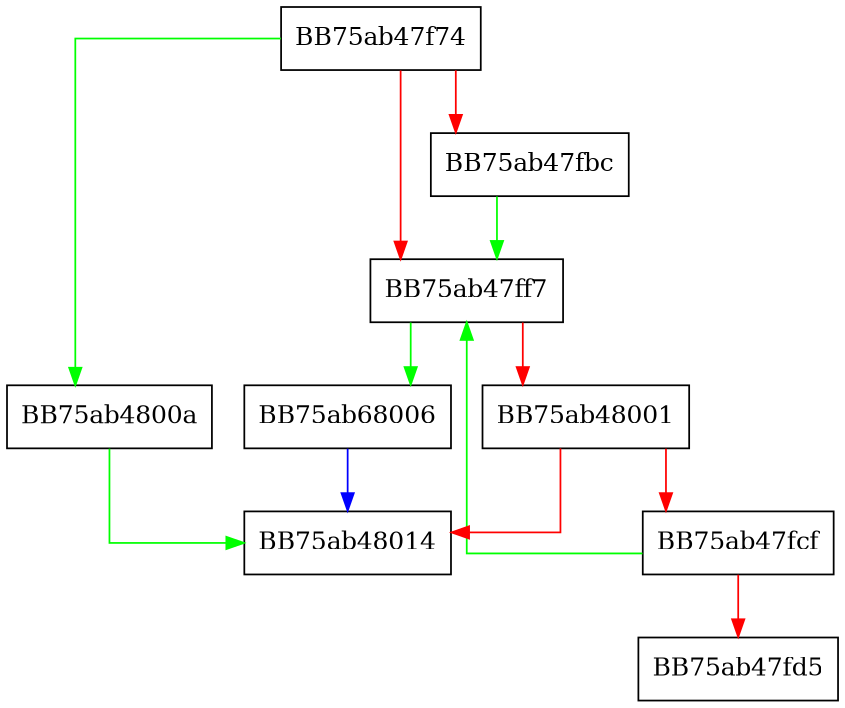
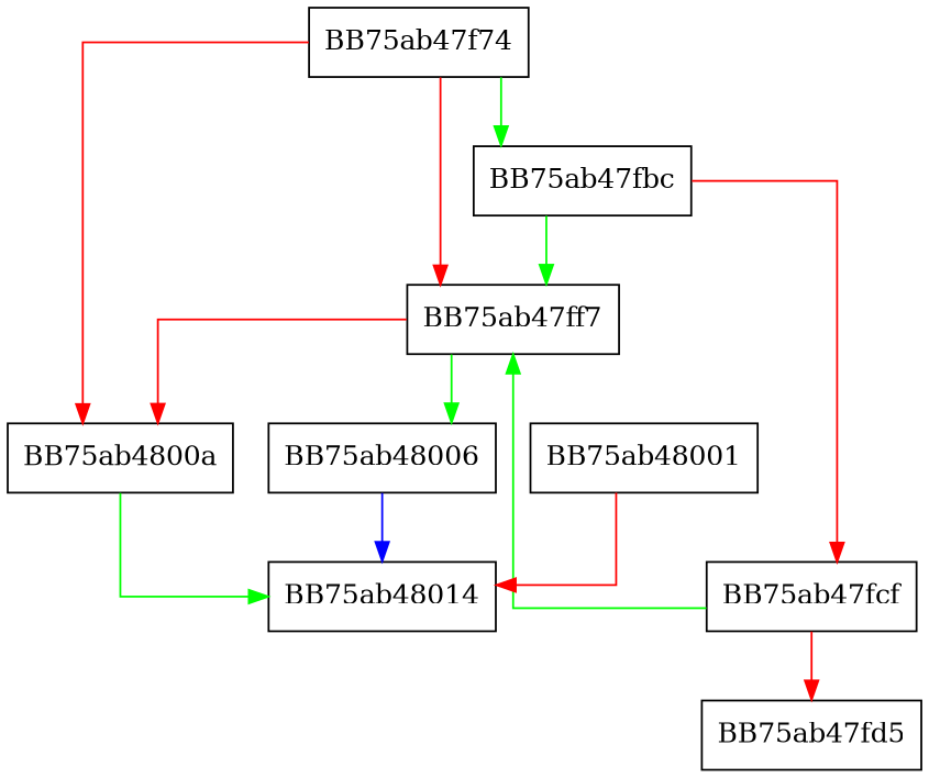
  digraph {
    splines=ortho
    node [shape=box]
    edge [color=red]
    BB75ab47f74
    BB75ab4800a
    BB75ab47fbc
    BB75ab47ff7
    BB75ab48014
    BB75ab47fcf
-   BB75ab48006 [label=BB75ab68006]
+   BB75ab48006
    BB75ab48001
    BB75ab47fd5
-   BB75ab47f74 -> BB75ab4800a [color=green]
-   BB75ab47f74 -> BB75ab47fbc
+   BB75ab47f74 -> BB75ab4800a
+   BB75ab47f74 -> BB75ab47fbc [color=green]
    BB75ab47f74 -> BB75ab47ff7
    BB75ab4800a -> BB75ab48014 [color=green]
    BB75ab47fbc -> BB75ab47ff7 [color=green]
-   BB75ab48001 -> BB75ab47fcf
+   BB75ab47fbc -> BB75ab47fcf
    BB75ab47ff7 -> BB75ab48006 [color=green]
-   BB75ab47ff7 -> BB75ab48001
+   BB75ab47ff7 -> BB75ab4800a
    BB75ab47fcf -> BB75ab47ff7 [color=green]
    BB75ab47fcf -> BB75ab47fd5
    BB75ab48006 -> BB75ab48014 [color=blue]
    BB75ab48001 -> BB75ab48014
  }
